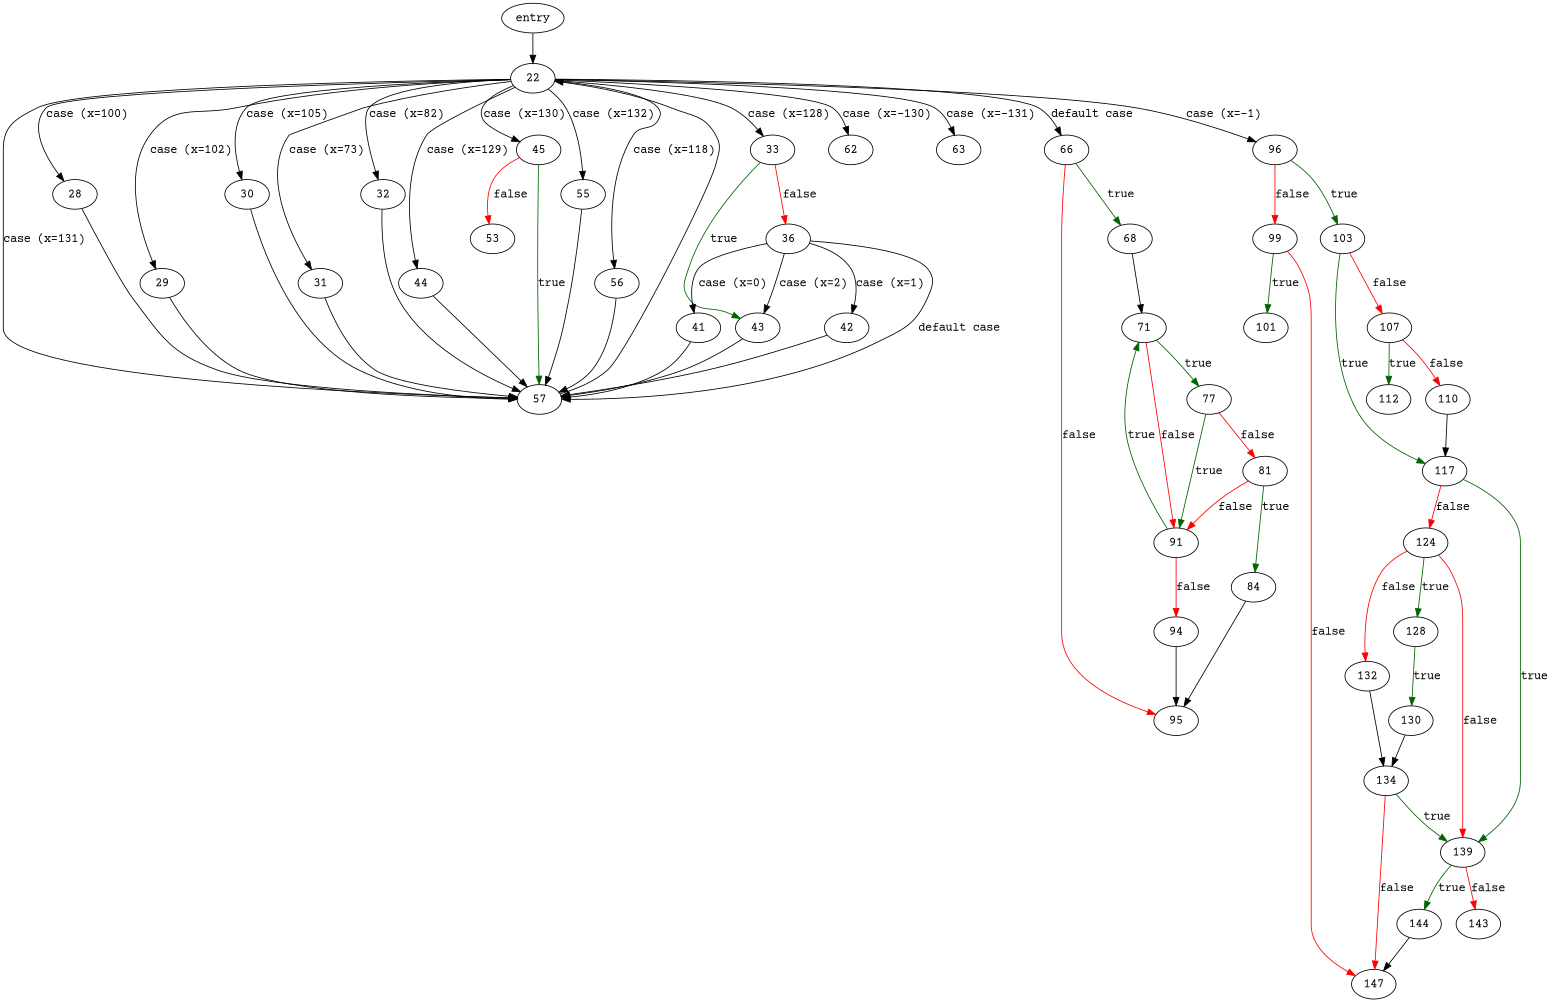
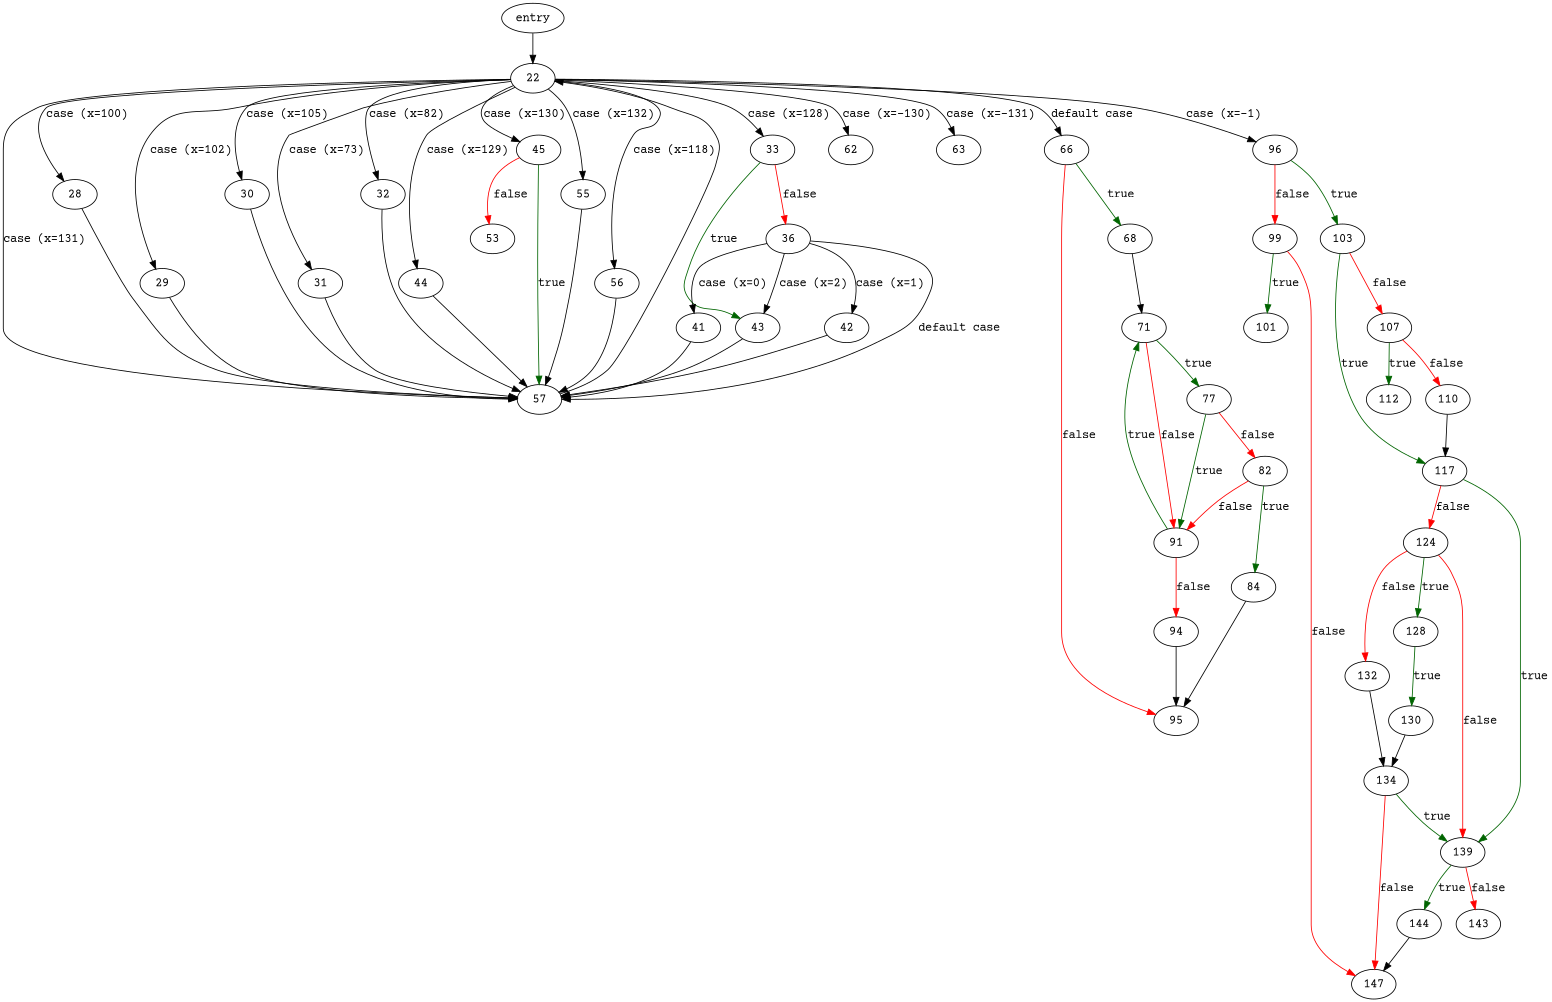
  digraph {
    fontname="Courier Prime"
    node [fontname="Courier Prime"]
    edge [fontname="Courier Prime"]
    n1 [label=entry]
    22
    28
    29
    30
    31
    32
    33
    44
    45
    55
    56
    57
    62
    63
    66
    96
    36
    43
    53
    68
    95
    99
    103
    41
    42
    71
    77
    91
-   81
+   81 [label=82]
    94
    84
    101
    147
    107
    117
    110
    112
    124
    139
    128
    132
    143
    144
    130
    134
    n1 -> 22
    22 -> 28 [label="case (x=100)"]
    22 -> 29 [label="case (x=102)"]
    22 -> 30 [label="case (x=105)"]
    22 -> 31 [label="case (x=73)"]
    22 -> 32 [label="case (x=82)"]
    22 -> 33 [label="case (x=128)"]
    22 -> 44 [label="case (x=129)"]
    22 -> 45 [label="case (x=130)"]
    22 -> 55 [label="case (x=132)"]
    22 -> 56 [label="case (x=118)"]
    22 -> 57 [label="case (x=131)"]
    22 -> 62 [label="case (x=-130)"]
    22 -> 63 [label="case (x=-131)"]
    22 -> 66 [label="default case"]
    22 -> 96 [label="case (x=-1)"]
    28 -> 57
    29 -> 57
    30 -> 57
    31 -> 57
    32 -> 57
    33 -> 36 [color=red label=false]
    33 -> 43 [color=darkgreen label=true]
    44 -> 57
    45 -> 57 [color=darkgreen label=true]
    45 -> 53 [color=red label=false]
    55 -> 57
    56 -> 57
    57 -> 22
    66 -> 68 [color=darkgreen label=true]
    66 -> 95 [color=red label=false]
    96 -> 99 [color=red label=false]
    96 -> 103 [color=darkgreen label=true]
    36 -> 57 [label="default case"]
    36 -> 43 [label="case (x=2)"]
    36 -> 41 [label="case (x=0)"]
    36 -> 42 [label="case (x=1)"]
    43 -> 57
    68 -> 71
    99 -> 101 [color=darkgreen label=true]
    99 -> 147 [color=red label=false]
    103 -> 107 [color=red label=false]
    103 -> 117 [color=darkgreen label=true]
    41 -> 57
    42 -> 57
    71 -> 77 [color=darkgreen label=true]
    71 -> 91 [color=red label=false]
    77 -> 91 [color=darkgreen label=true]
    77 -> 81 [color=red label=false]
    91 -> 71 [color=darkgreen label=true]
    91 -> 94 [color=red label=false]
    81 -> 91 [color=red label=false]
    81 -> 84 [color=darkgreen label=true]
    94 -> 95
    84 -> 95
    107 -> 110 [color=red label=false]
    107 -> 112 [color=darkgreen label=true]
    117 -> 124 [color=red label=false]
    117 -> 139 [color=darkgreen label=true]
    110 -> 117
    124 -> 139 [color=red label=false]
    124 -> 128 [color=darkgreen label=true]
    124 -> 132 [color=red label=false]
    139 -> 143 [color=red label=false]
    139 -> 144 [color=darkgreen label=true]
    128 -> 130 [color=darkgreen label=true]
    132 -> 134
    144 -> 147
    130 -> 134
    134 -> 147 [color=red label=false]
    134 -> 139 [color=darkgreen label=true]
  }
